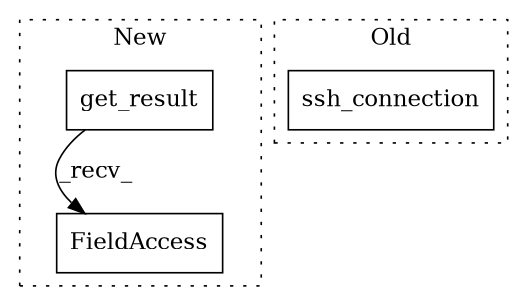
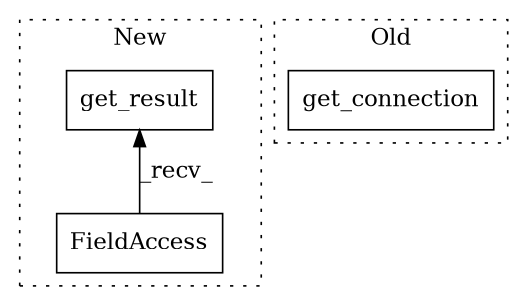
  digraph {
    node [a=32 shape=box]
    n1 [l=12 label=get_result s=5783]
    n2 [a=22 l=18 label=FieldAccess s=5764]
-   n3 [l=16 label=ssh_connection s=5765]
+   n3 [l=16 label=get_connection s=5765]
    subgraph cluster_1 {
      label=New
      style=dotted
      n1
      n2
    }
    subgraph cluster_2 {
      label=Old
      style=dotted
      n3
    }
-   n1 -> n2 [label=_recv_]
+   n2 -> n1 [label=_recv_]
  }
